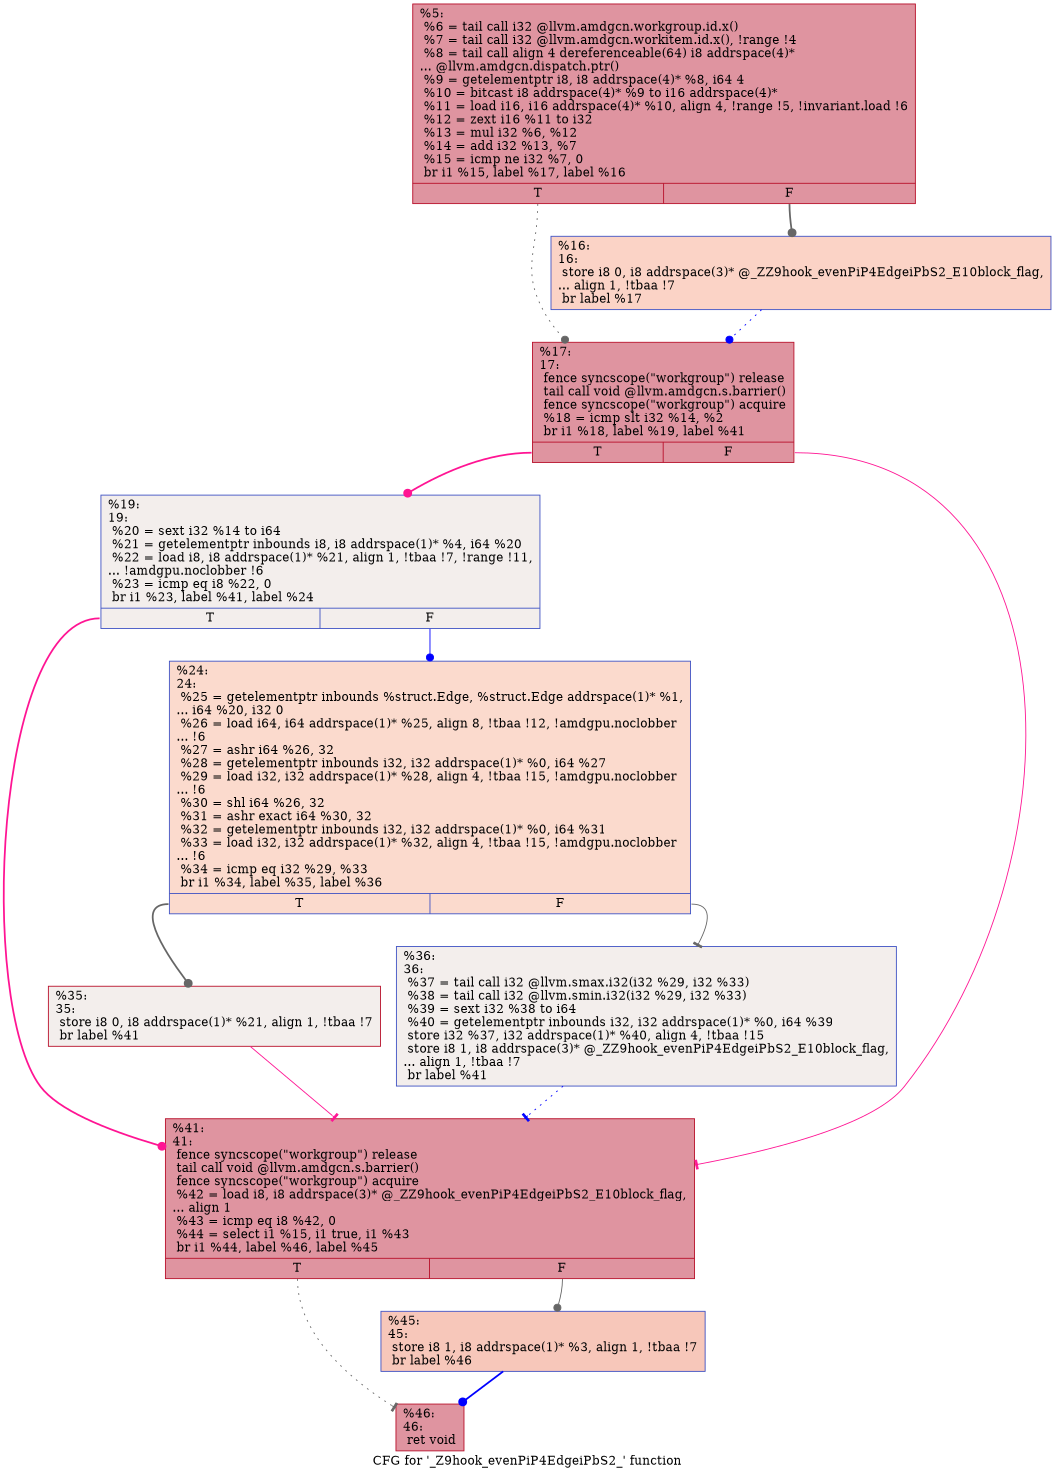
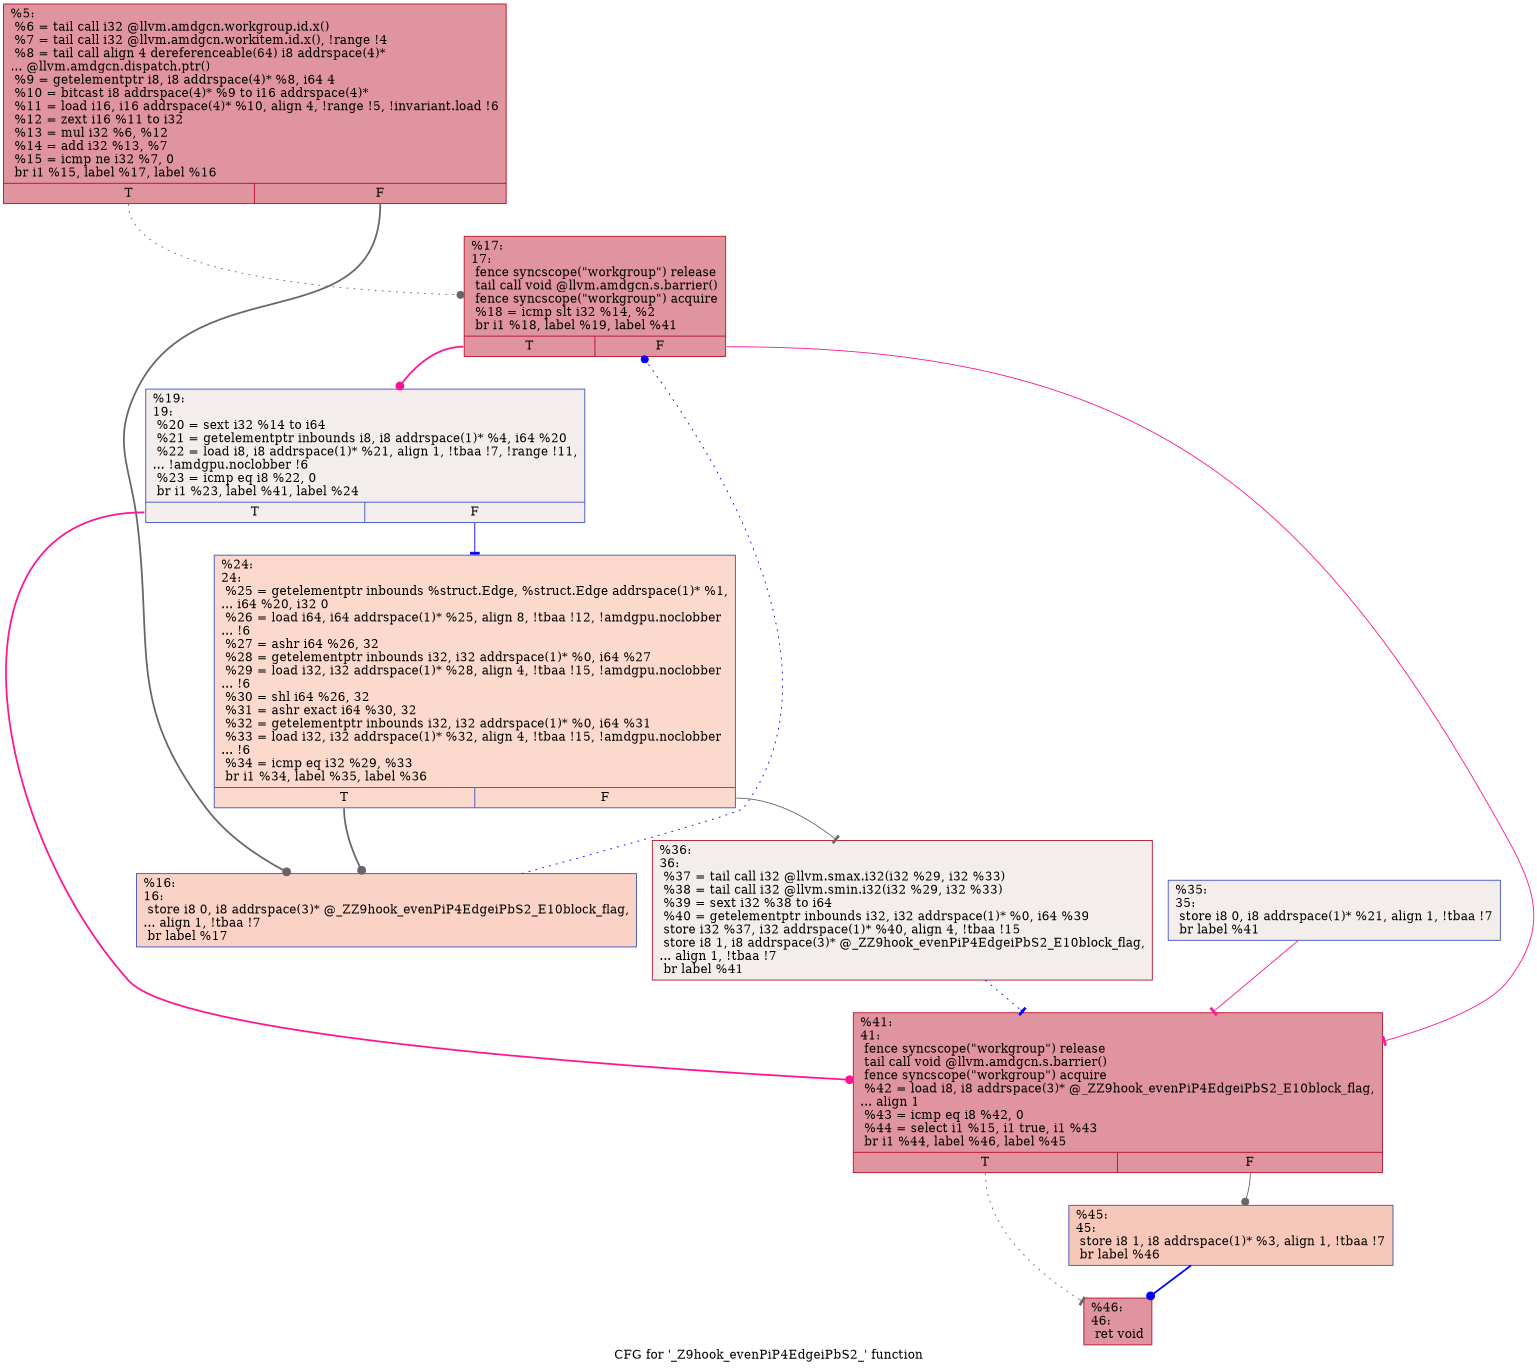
  digraph {
    label="CFG for '_Z9hook_evenPiP4EdgeiPbS2_' function"
    node [color="#3d50c3ff" fillcolor="#b70d2870" shape=record style=filled]
    edge [arrowhead=dot color=gray40 style=bold tailport=s0]
    n1 [color="#b70d28ff" label="{%5:\l  %6 = tail call i32 @llvm.amdgcn.workgroup.id.x()\l  %7 = tail call i32 @llvm.amdgcn.workitem.id.x(), !range !4\l  %8 = tail call align 4 dereferenceable(64) i8 addrspace(4)*\l... @llvm.amdgcn.dispatch.ptr()\l  %9 = getelementptr i8, i8 addrspace(4)* %8, i64 4\l  %10 = bitcast i8 addrspace(4)* %9 to i16 addrspace(4)*\l  %11 = load i16, i16 addrspace(4)* %10, align 4, !range !5, !invariant.load !6\l  %12 = zext i16 %11 to i32\l  %13 = mul i32 %6, %12\l  %14 = add i32 %13, %7\l  %15 = icmp ne i32 %7, 0\l  br i1 %15, label %17, label %16\l|{<s0>T|<s1>F}}"]
    n2 [color="#b70d28ff" label="{%17:\l17:                                               \l  fence syncscope(\"workgroup\") release\l  tail call void @llvm.amdgcn.s.barrier()\l  fence syncscope(\"workgroup\") acquire\l  %18 = icmp slt i32 %14, %2\l  br i1 %18, label %19, label %41\l|{<s0>T|<s1>F}}"]
    n3 [fillcolor="#f59c7d70" label="{%16:\l16:                                               \l  store i8 0, i8 addrspace(3)* @_ZZ9hook_evenPiP4EdgeiPbS2_E10block_flag,\l... align 1, !tbaa !7\l  br label %17\l}"]
    n4 [fillcolor="#e3d9d370" label="{%19:\l19:                                               \l  %20 = sext i32 %14 to i64\l  %21 = getelementptr inbounds i8, i8 addrspace(1)* %4, i64 %20\l  %22 = load i8, i8 addrspace(1)* %21, align 1, !tbaa !7, !range !11,\l... !amdgpu.noclobber !6\l  %23 = icmp eq i8 %22, 0\l  br i1 %23, label %41, label %24\l|{<s0>T|<s1>F}}"]
    n5 [color="#b70d28ff" label="{%41:\l41:                                               \l  fence syncscope(\"workgroup\") release\l  tail call void @llvm.amdgcn.s.barrier()\l  fence syncscope(\"workgroup\") acquire\l  %42 = load i8, i8 addrspace(3)* @_ZZ9hook_evenPiP4EdgeiPbS2_E10block_flag,\l... align 1\l  %43 = icmp eq i8 %42, 0\l  %44 = select i1 %15, i1 true, i1 %43\l  br i1 %44, label %46, label %45\l|{<s0>T|<s1>F}}"]
    n6 [fillcolor="#f7ac8e70" label="{%24:\l24:                                               \l  %25 = getelementptr inbounds %struct.Edge, %struct.Edge addrspace(1)* %1,\l... i64 %20, i32 0\l  %26 = load i64, i64 addrspace(1)* %25, align 8, !tbaa !12, !amdgpu.noclobber\l... !6\l  %27 = ashr i64 %26, 32\l  %28 = getelementptr inbounds i32, i32 addrspace(1)* %0, i64 %27\l  %29 = load i32, i32 addrspace(1)* %28, align 4, !tbaa !15, !amdgpu.noclobber\l... !6\l  %30 = shl i64 %26, 32\l  %31 = ashr exact i64 %30, 32\l  %32 = getelementptr inbounds i32, i32 addrspace(1)* %0, i64 %31\l  %33 = load i32, i32 addrspace(1)* %32, align 4, !tbaa !15, !amdgpu.noclobber\l... !6\l  %34 = icmp eq i32 %29, %33\l  br i1 %34, label %35, label %36\l|{<s0>T|<s1>F}}"]
    n7 [color="#b70d28ff" label="{%46:\l46:                                               \l  ret void\l}"]
    n8 [fillcolor="#ec7f6370" label="{%45:\l45:                                               \l  store i8 1, i8 addrspace(1)* %3, align 1, !tbaa !7\l  br label %46\l}"]
-   n9 [color="#b70d28ff" fillcolor="#e3d9d370" label="{%35:\l35:                                               \l  store i8 0, i8 addrspace(1)* %21, align 1, !tbaa !7\l  br label %41\l}"]
-   n10 [fillcolor="#e3d9d370" label="{%36:\l36:                                               \l  %37 = tail call i32 @llvm.smax.i32(i32 %29, i32 %33)\l  %38 = tail call i32 @llvm.smin.i32(i32 %29, i32 %33)\l  %39 = sext i32 %38 to i64\l  %40 = getelementptr inbounds i32, i32 addrspace(1)* %0, i64 %39\l  store i32 %37, i32 addrspace(1)* %40, align 4, !tbaa !15\l  store i8 1, i8 addrspace(3)* @_ZZ9hook_evenPiP4EdgeiPbS2_E10block_flag,\l... align 1, !tbaa !7\l  br label %41\l}"]
+   n9 [fillcolor="#e3d9d370" label="{%35:\l35:                                               \l  store i8 0, i8 addrspace(1)* %21, align 1, !tbaa !7\l  br label %41\l}"]
+   n10 [color="#b70d28ff" fillcolor="#e3d9d370" label="{%36:\l36:                                               \l  %37 = tail call i32 @llvm.smax.i32(i32 %29, i32 %33)\l  %38 = tail call i32 @llvm.smin.i32(i32 %29, i32 %33)\l  %39 = sext i32 %38 to i64\l  %40 = getelementptr inbounds i32, i32 addrspace(1)* %0, i64 %39\l  store i32 %37, i32 addrspace(1)* %40, align 4, !tbaa !15\l  store i8 1, i8 addrspace(3)* @_ZZ9hook_evenPiP4EdgeiPbS2_E10block_flag,\l... align 1, !tbaa !7\l  br label %41\l}"]
    n1 -> n2 [style=dotted]
    n1 -> n3 [tailport=s1]
    n2 -> n4 [color=deeppink]
    n2 -> n5 [arrowhead=tee color=deeppink style=solid tailport=s1]
    n3 -> n2 [color=blue style=dotted]
    n4 -> n5 [color=deeppink]
-   n4 -> n6 [color=blue style=solid tailport=s1]
+   n4 -> n6 [arrowhead=tee color=blue style=solid tailport=s1]
    n5 -> n7 [arrowhead=tee style=dotted]
    n5 -> n8 [style=solid tailport=s1]
-   n6 -> n9
+   n6 -> n3
    n6 -> n10 [arrowhead=tee style=solid tailport=s1]
    n8 -> n7 [color=blue]
    n9 -> n5 [arrowhead=tee color=deeppink style=solid]
    n10 -> n5 [arrowhead=tee color=blue style=dotted]
  }
